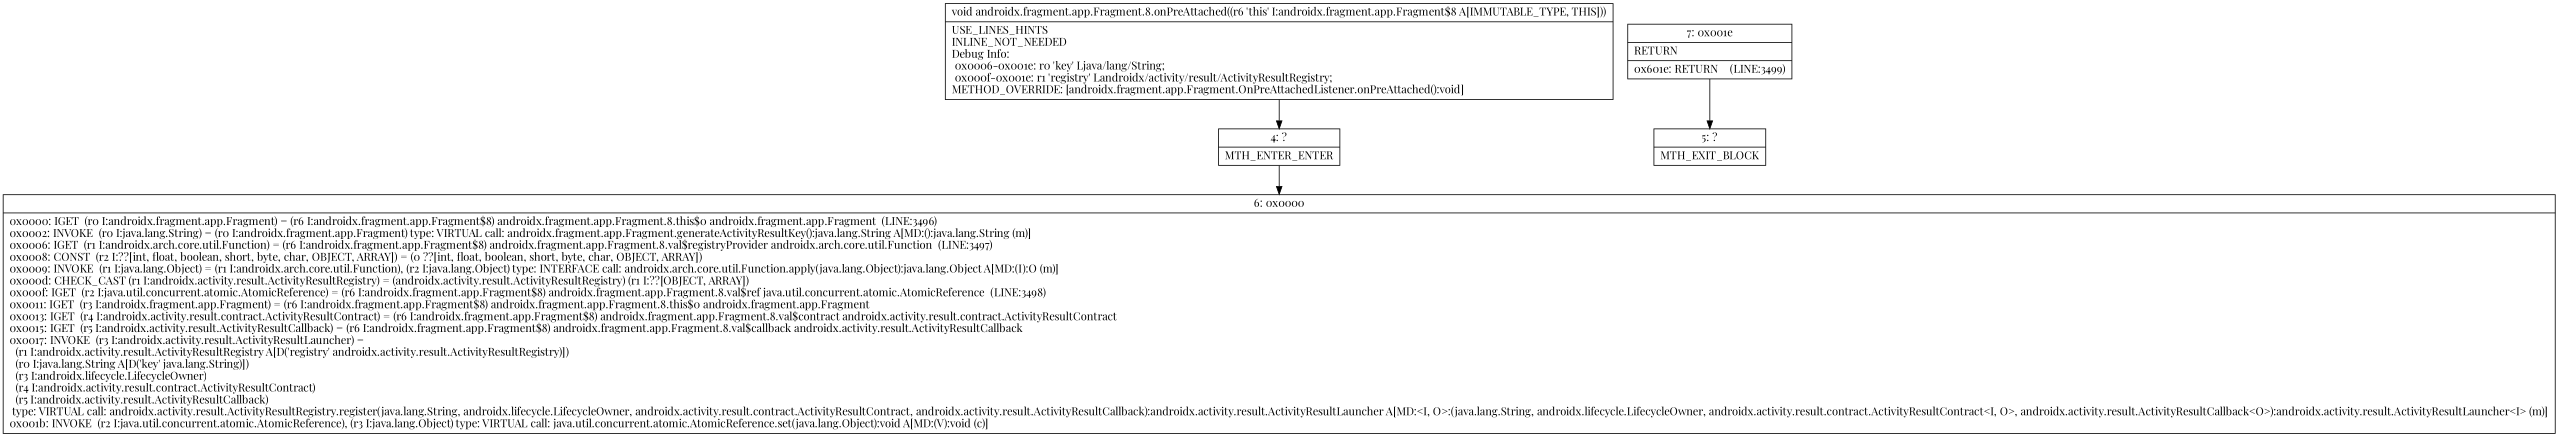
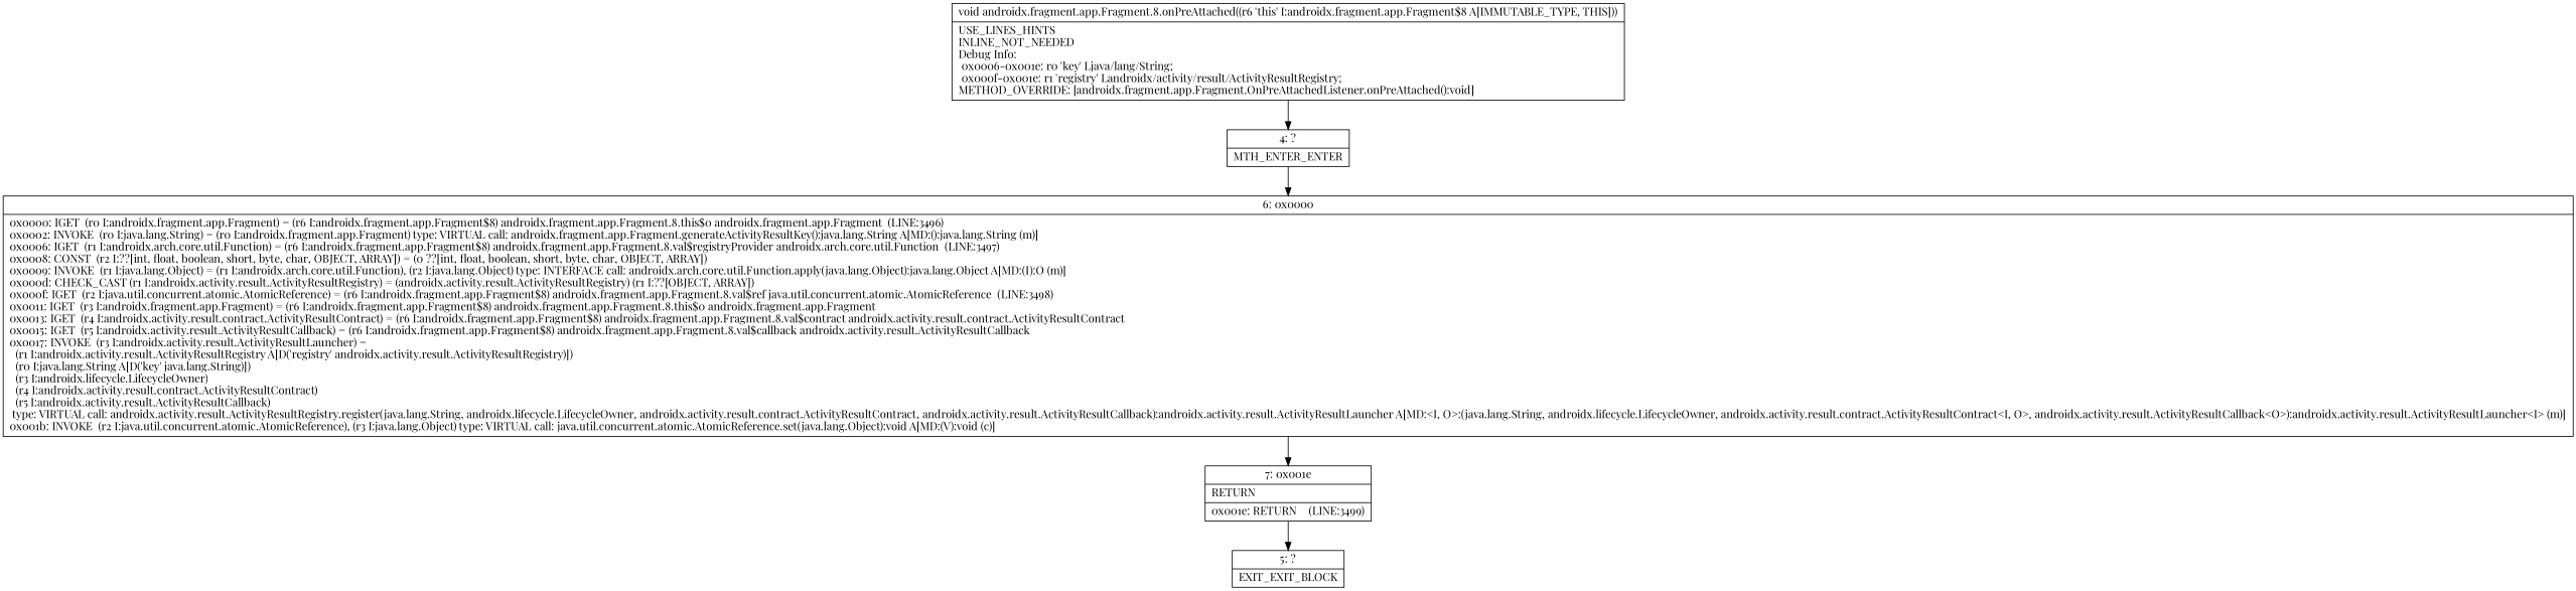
  digraph {
    fontname="Playfair Display"
    node [fontname="Playfair Display" shape=record]
    edge [fontname="Playfair Display"]
    n1 [label="{4\:\ ?|MTH_ENTER_ENTER\l}"]
    n2 [label="{6\:\ 0x0000|0x0000: IGET  (r0 I:androidx.fragment.app.Fragment) = (r6 I:androidx.fragment.app.Fragment$8) androidx.fragment.app.Fragment.8.this$0 androidx.fragment.app.Fragment  (LINE:3496)\l0x0002: INVOKE  (r0 I:java.lang.String) = (r0 I:androidx.fragment.app.Fragment) type: VIRTUAL call: androidx.fragment.app.Fragment.generateActivityResultKey():java.lang.String A[MD:():java.lang.String (m)]\l0x0006: IGET  (r1 I:androidx.arch.core.util.Function) = (r6 I:androidx.fragment.app.Fragment$8) androidx.fragment.app.Fragment.8.val$registryProvider androidx.arch.core.util.Function  (LINE:3497)\l0x0008: CONST  (r2 I:??[int, float, boolean, short, byte, char, OBJECT, ARRAY]) = (0 ??[int, float, boolean, short, byte, char, OBJECT, ARRAY]) \l0x0009: INVOKE  (r1 I:java.lang.Object) = (r1 I:androidx.arch.core.util.Function), (r2 I:java.lang.Object) type: INTERFACE call: androidx.arch.core.util.Function.apply(java.lang.Object):java.lang.Object A[MD:(I):O (m)]\l0x000d: CHECK_CAST (r1 I:androidx.activity.result.ActivityResultRegistry) = (androidx.activity.result.ActivityResultRegistry) (r1 I:??[OBJECT, ARRAY]) \l0x000f: IGET  (r2 I:java.util.concurrent.atomic.AtomicReference) = (r6 I:androidx.fragment.app.Fragment$8) androidx.fragment.app.Fragment.8.val$ref java.util.concurrent.atomic.AtomicReference  (LINE:3498)\l0x0011: IGET  (r3 I:androidx.fragment.app.Fragment) = (r6 I:androidx.fragment.app.Fragment$8) androidx.fragment.app.Fragment.8.this$0 androidx.fragment.app.Fragment \l0x0013: IGET  (r4 I:androidx.activity.result.contract.ActivityResultContract) = (r6 I:androidx.fragment.app.Fragment$8) androidx.fragment.app.Fragment.8.val$contract androidx.activity.result.contract.ActivityResultContract \l0x0015: IGET  (r5 I:androidx.activity.result.ActivityResultCallback) = (r6 I:androidx.fragment.app.Fragment$8) androidx.fragment.app.Fragment.8.val$callback androidx.activity.result.ActivityResultCallback \l0x0017: INVOKE  (r3 I:androidx.activity.result.ActivityResultLauncher) = \l  (r1 I:androidx.activity.result.ActivityResultRegistry A[D('registry' androidx.activity.result.ActivityResultRegistry)])\l  (r0 I:java.lang.String A[D('key' java.lang.String)])\l  (r3 I:androidx.lifecycle.LifecycleOwner)\l  (r4 I:androidx.activity.result.contract.ActivityResultContract)\l  (r5 I:androidx.activity.result.ActivityResultCallback)\l type: VIRTUAL call: androidx.activity.result.ActivityResultRegistry.register(java.lang.String, androidx.lifecycle.LifecycleOwner, androidx.activity.result.contract.ActivityResultContract, androidx.activity.result.ActivityResultCallback):androidx.activity.result.ActivityResultLauncher A[MD:\<I, O\>:(java.lang.String, androidx.lifecycle.LifecycleOwner, androidx.activity.result.contract.ActivityResultContract\<I, O\>, androidx.activity.result.ActivityResultCallback\<O\>):androidx.activity.result.ActivityResultLauncher\<I\> (m)]\l0x001b: INVOKE  (r2 I:java.util.concurrent.atomic.AtomicReference), (r3 I:java.lang.Object) type: VIRTUAL call: java.util.concurrent.atomic.AtomicReference.set(java.lang.Object):void A[MD:(V):void (c)]\l}"]
-   n3 [label="{7\:\ 0x001e|RETURN\l|0x601e: RETURN    (LINE:3499)\l}"]
-   n4 [label="{5\:\ ?|MTH_EXIT_BLOCK\l}"]
+   n3 [label="{7\:\ 0x001e|RETURN\l|0x001e: RETURN    (LINE:3499)\l}"]
+   n4 [label="{5\:\ ?|EXIT_EXIT_BLOCK\l}"]
    n5 [label="{void androidx.fragment.app.Fragment.8.onPreAttached((r6 'this' I:androidx.fragment.app.Fragment$8 A[IMMUTABLE_TYPE, THIS]))  | USE_LINES_HINTS\lINLINE_NOT_NEEDED\lDebug Info:\l  0x0006\-0x001e: r0 'key' Ljava\/lang\/String;\l  0x000f\-0x001e: r1 'registry' Landroidx\/activity\/result\/ActivityResultRegistry;\lMETHOD_OVERRIDE: [androidx.fragment.app.Fragment.OnPreAttachedListener.onPreAttached():void]\l}"]
    n1 -> n2
+   n2 -> n3
    n3 -> n4
    n5 -> n1
  }
